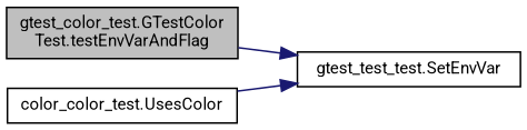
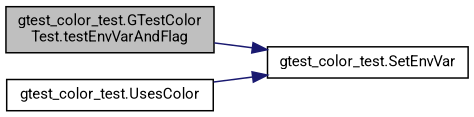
  digraph {
    fontname=Roboto
    rankdir=LR
    node [color=black fillcolor=white fontname=Roboto fontsize=10 shape=record style=filled]
    edge [color=midnightblue fontname=Roboto fontsize=10 labelfontname=Helvetica labelfontsize=10 style=solid]
    n1 [fillcolor=grey75 fontcolor=black height=0.2 label="gtest_color_test.GTestColor\lTest.testEnvVarAndFlag" width=0.4]
-   n2 [height=0.2 label="gtest_test_test.SetEnvVar" width=0.4]
-   n3 [height=0.2 label="color_color_test.UsesColor" width=0.4]
+   n2 [height=0.2 label="gtest_color_test.SetEnvVar" width=0.4]
+   n3 [height=0.2 label="gtest_color_test.UsesColor" width=0.4]
    n1 -> n2
    n3 -> n2
  }
